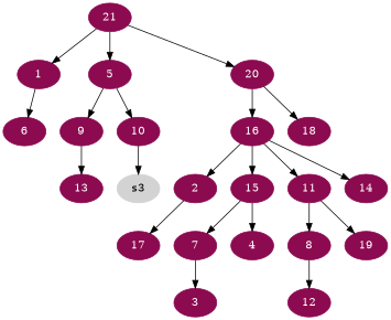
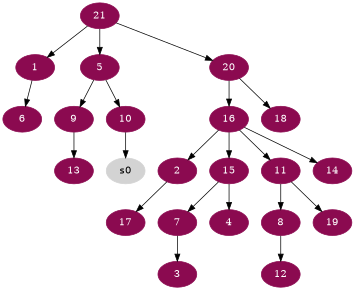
  digraph {
    node [color=deeppink4 fontcolor=white style=filled]
    21
    1
    5
    20
    6
    16
    2
    15
    11
    14
    17
    7
    3
    4
    9
    10
    8
    19
    12
    13
-   s0 [color=lightgrey fontcolor=black label=s3]
+   s0 [color=lightgrey fontcolor=black]
    18
    21 -> 1
    21 -> 5
    21 -> 20
    1 -> 6
    5 -> 9
    5 -> 10
    20 -> 16
    20 -> 18
    16 -> 2
    16 -> 15
    16 -> 11
    16 -> 14
    2 -> 17
    15 -> 7
    15 -> 4
    11 -> 8
    11 -> 19
    7 -> 3
    9 -> 13
    10 -> s0
    8 -> 12
  }
